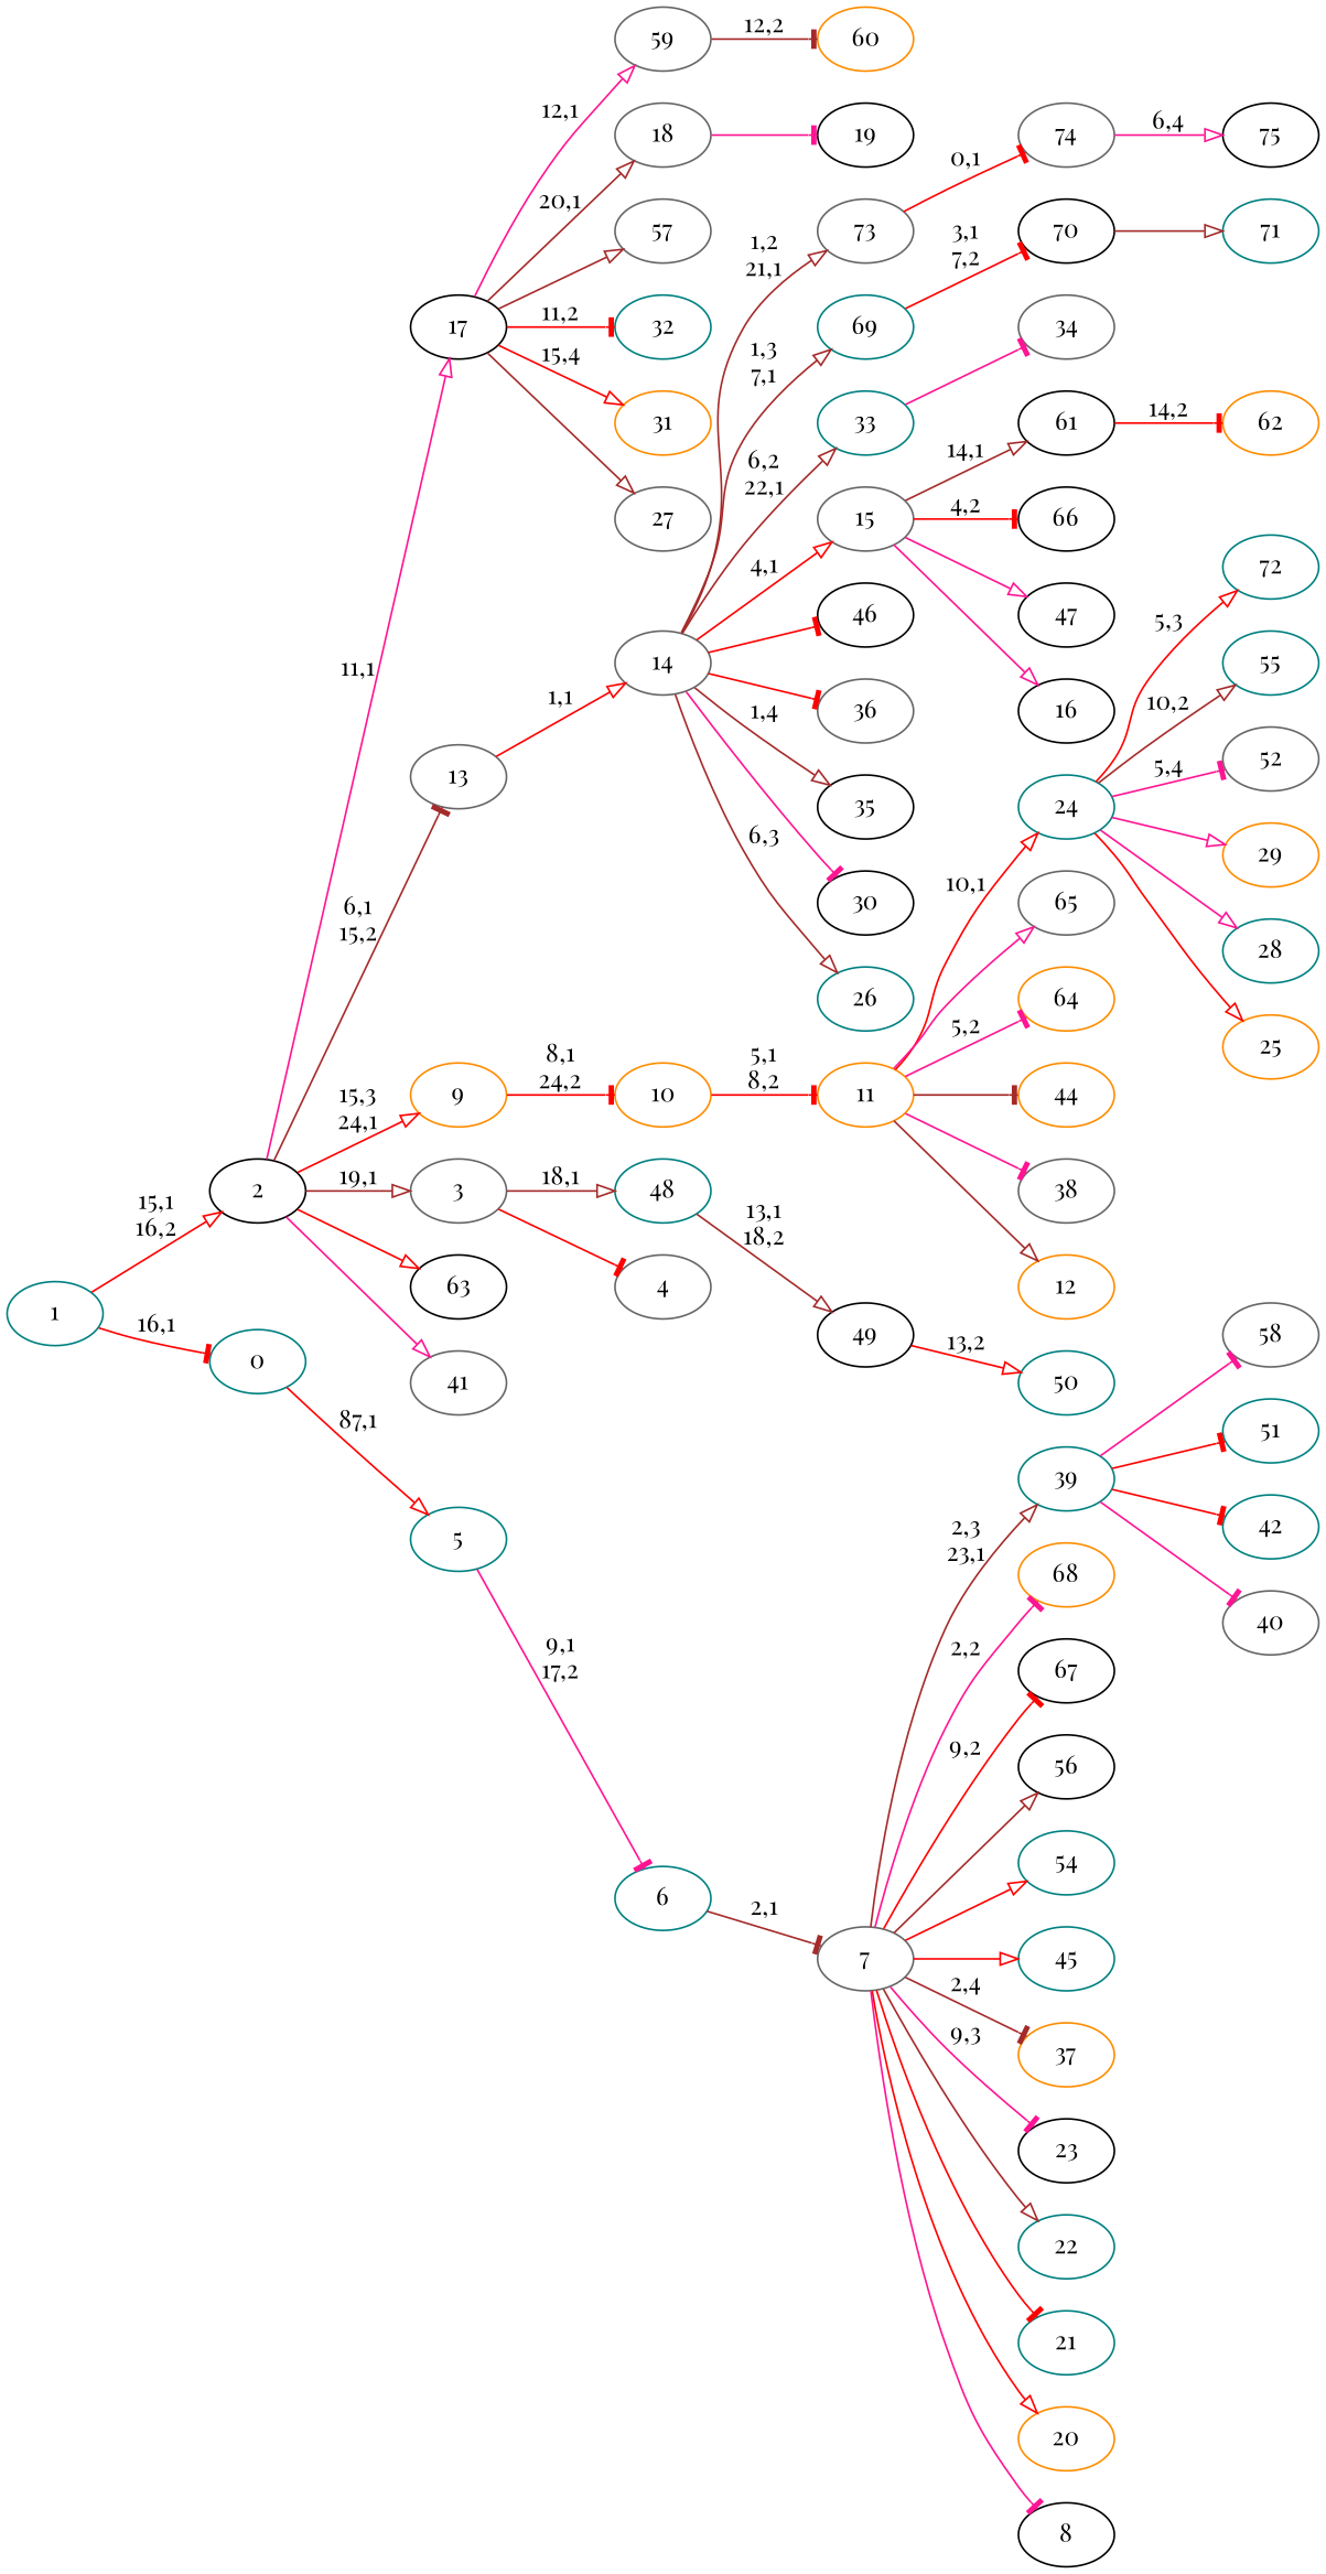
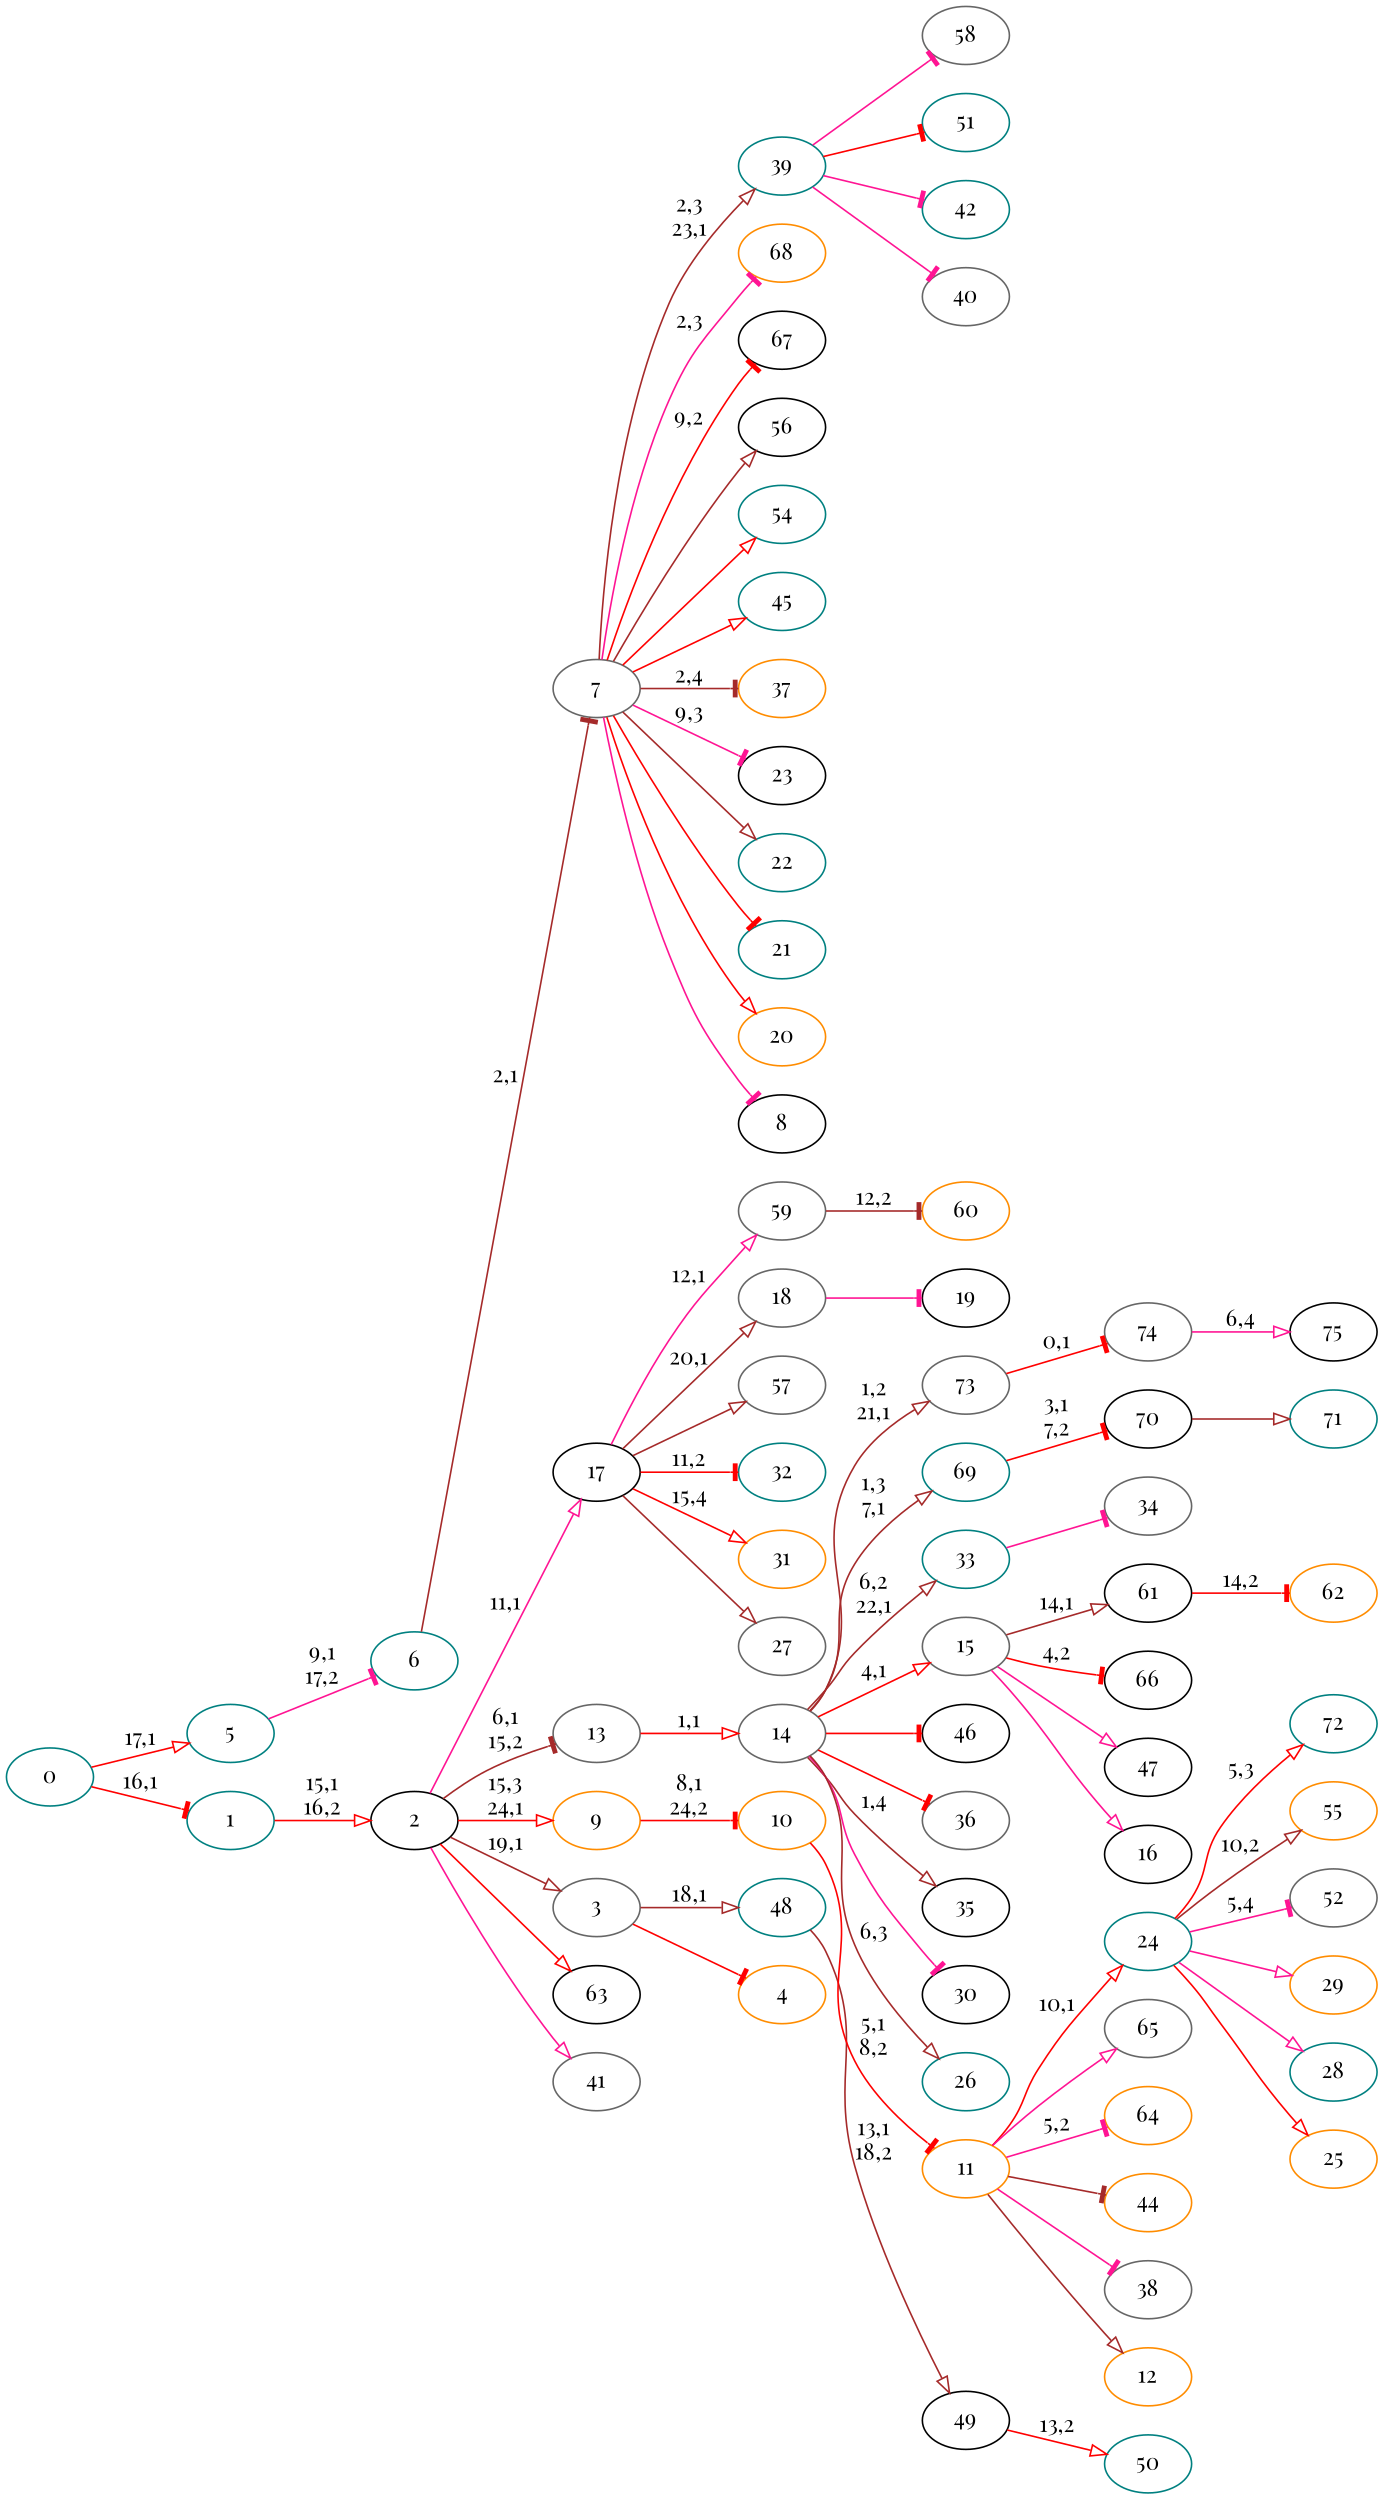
  digraph {
    fontname="Playfair Display"
    rankdir=LR
    node [color=teal fontname="Playfair Display"]
    edge [arrowhead=onormal color=red fontname="Playfair Display"]
    74 [color=gray40]
    75 [color=black]
    73 [color=gray40]
    70 [color=black]
    71
    69
    61 [color=black]
    62 [color=darkorange]
    59 [color=gray40]
    60 [color=darkorange]
    49 [color=black]
    50
    48
    58 [color=gray40]
    39
    51
    42
    40 [color=gray40]
    34 [color=gray40]
    33
    24
    72
-   55
+   55 [color=darkorange]
    52 [color=gray40]
    29 [color=darkorange]
    28
    25 [color=darkorange]
    18 [color=gray40]
    19 [color=black]
    17 [color=black]
    57 [color=gray40]
    32
    31 [color=darkorange]
    27 [color=gray40]
    15 [color=gray40]
    66 [color=black]
    47 [color=black]
    16 [color=black]
    14 [color=gray40]
    46 [color=black]
    36 [color=gray40]
    35 [color=black]
    30 [color=black]
    26
    13 [color=gray40]
    11 [color=darkorange]
    65 [color=gray40]
    64 [color=darkorange]
    44 [color=darkorange]
    38 [color=gray40]
    12 [color=darkorange]
    10 [color=darkorange]
    9 [color=darkorange]
    7 [color=gray40]
    68 [color=darkorange]
    67 [color=black]
    56 [color=black]
    54
    45
    37 [color=darkorange]
    23 [color=black]
    22
    21
    20 [color=darkorange]
    8 [color=black]
    6
    5
    3 [color=gray40]
-   4 [color=gray40]
+   4 [color=darkorange]
    2 [color=black]
    63 [color=black]
    41 [color=gray40]
    1
    0
    74 -> 75 [color=deeppink label="6,4"]
    73 -> 74 [arrowhead=tee label="0,1"]
    70 -> 71 [color=brown]
    69 -> 70 [arrowhead=tee label="3,1\n7,2"]
    61 -> 62 [arrowhead=tee label="14,2"]
    59 -> 60 [arrowhead=tee color=brown label="12,2"]
    49 -> 50 [label="13,2"]
    48 -> 49 [color=brown label="13,1\n18,2"]
    39 -> 58 [arrowhead=tee color=deeppink]
    39 -> 51 [arrowhead=tee]
-   39 -> 42 [arrowhead=tee]
+   39 -> 42 [arrowhead=tee color=deeppink]
    39 -> 40 [arrowhead=tee color=deeppink]
    33 -> 34 [arrowhead=tee color=deeppink]
    24 -> 72 [label="5,3"]
    24 -> 55 [color=brown label="10,2"]
    24 -> 52 [arrowhead=tee color=deeppink label="5,4"]
    24 -> 29 [color=deeppink]
    24 -> 28 [color=deeppink]
    24 -> 25
    18 -> 19 [arrowhead=tee color=deeppink]
    17 -> 59 [color=deeppink label="12,1"]
    17 -> 18 [color=brown label="20,1"]
    17 -> 57 [color=brown]
    17 -> 32 [arrowhead=tee label="11,2"]
    17 -> 31 [label="15,4"]
    17 -> 27 [color=brown]
    15 -> 61 [color=brown label="14,1"]
    15 -> 66 [arrowhead=tee label="4,2"]
    15 -> 47 [color=deeppink]
    15 -> 16 [color=deeppink]
    14 -> 73 [color=brown label="1,2\n21,1"]
    14 -> 69 [color=brown label="1,3\n7,1"]
    14 -> 33 [color=brown label="6,2\n22,1"]
    14 -> 15 [label="4,1"]
    14 -> 46 [arrowhead=tee]
    14 -> 36 [arrowhead=tee]
    14 -> 35 [color=brown label="1,4"]
    14 -> 30 [arrowhead=tee color=deeppink]
    14 -> 26 [color=brown label="6,3"]
    13 -> 14 [label="1,1"]
    11 -> 24 [label="10,1"]
    11 -> 65 [color=deeppink]
    11 -> 64 [arrowhead=tee color=deeppink label="5,2"]
    11 -> 44 [arrowhead=tee color=brown]
    11 -> 38 [arrowhead=tee color=deeppink]
    11 -> 12 [color=brown]
    10 -> 11 [arrowhead=tee label="5,1\n8,2"]
    9 -> 10 [arrowhead=tee label="8,1\n24,2"]
    7 -> 39 [color=brown label="2,3\n23,1"]
-   7 -> 68 [arrowhead=tee color=deeppink label="2,2"]
+   7 -> 68 [arrowhead=tee color=deeppink label="2,3"]
    7 -> 67 [arrowhead=tee label="9,2"]
    7 -> 56 [color=brown]
    7 -> 54
    7 -> 45
    7 -> 37 [arrowhead=tee color=brown label="2,4"]
    7 -> 23 [arrowhead=tee color=deeppink label="9,3"]
    7 -> 22 [color=brown]
    7 -> 21 [arrowhead=tee]
    7 -> 20
    7 -> 8 [arrowhead=tee color=deeppink]
    6 -> 7 [arrowhead=tee color=brown label="2,1"]
    5 -> 6 [arrowhead=tee color=deeppink label="9,1\n17,2"]
    3 -> 48 [color=brown label="18,1"]
    3 -> 4 [arrowhead=tee]
    2 -> 17 [color=deeppink label="11,1"]
    2 -> 13 [arrowhead=tee color=brown label="6,1\n15,2"]
    2 -> 9 [label="15,3\n24,1"]
    2 -> 3 [color=brown label="19,1"]
    2 -> 63
    2 -> 41 [color=deeppink]
    1 -> 2 [label="15,1\n16,2"]
-   0 -> 5 [label="87,1"]
-   1 -> 0 [arrowhead=tee label="16,1"]
+   0 -> 5 [label="17,1"]
+   0 -> 1 [arrowhead=tee label="16,1"]
  }
